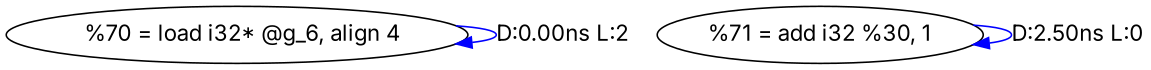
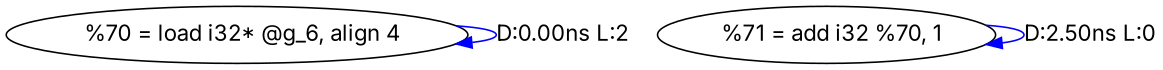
  digraph {
    fontname=Inter
    node [fontname=Inter]
    edge [color=blue fontname=Inter]
    n1 [label="  %70 = load i32* @g_6, align 4"]
-   n2 [label="%71 = add i32 %30, 1"]
+   n2 [label="  %71 = add i32 %70, 1"]
    n1 -> n1 [label="D:0.00ns L:2"]
    n2 -> n2 [label="D:2.50ns L:0"]
  }
